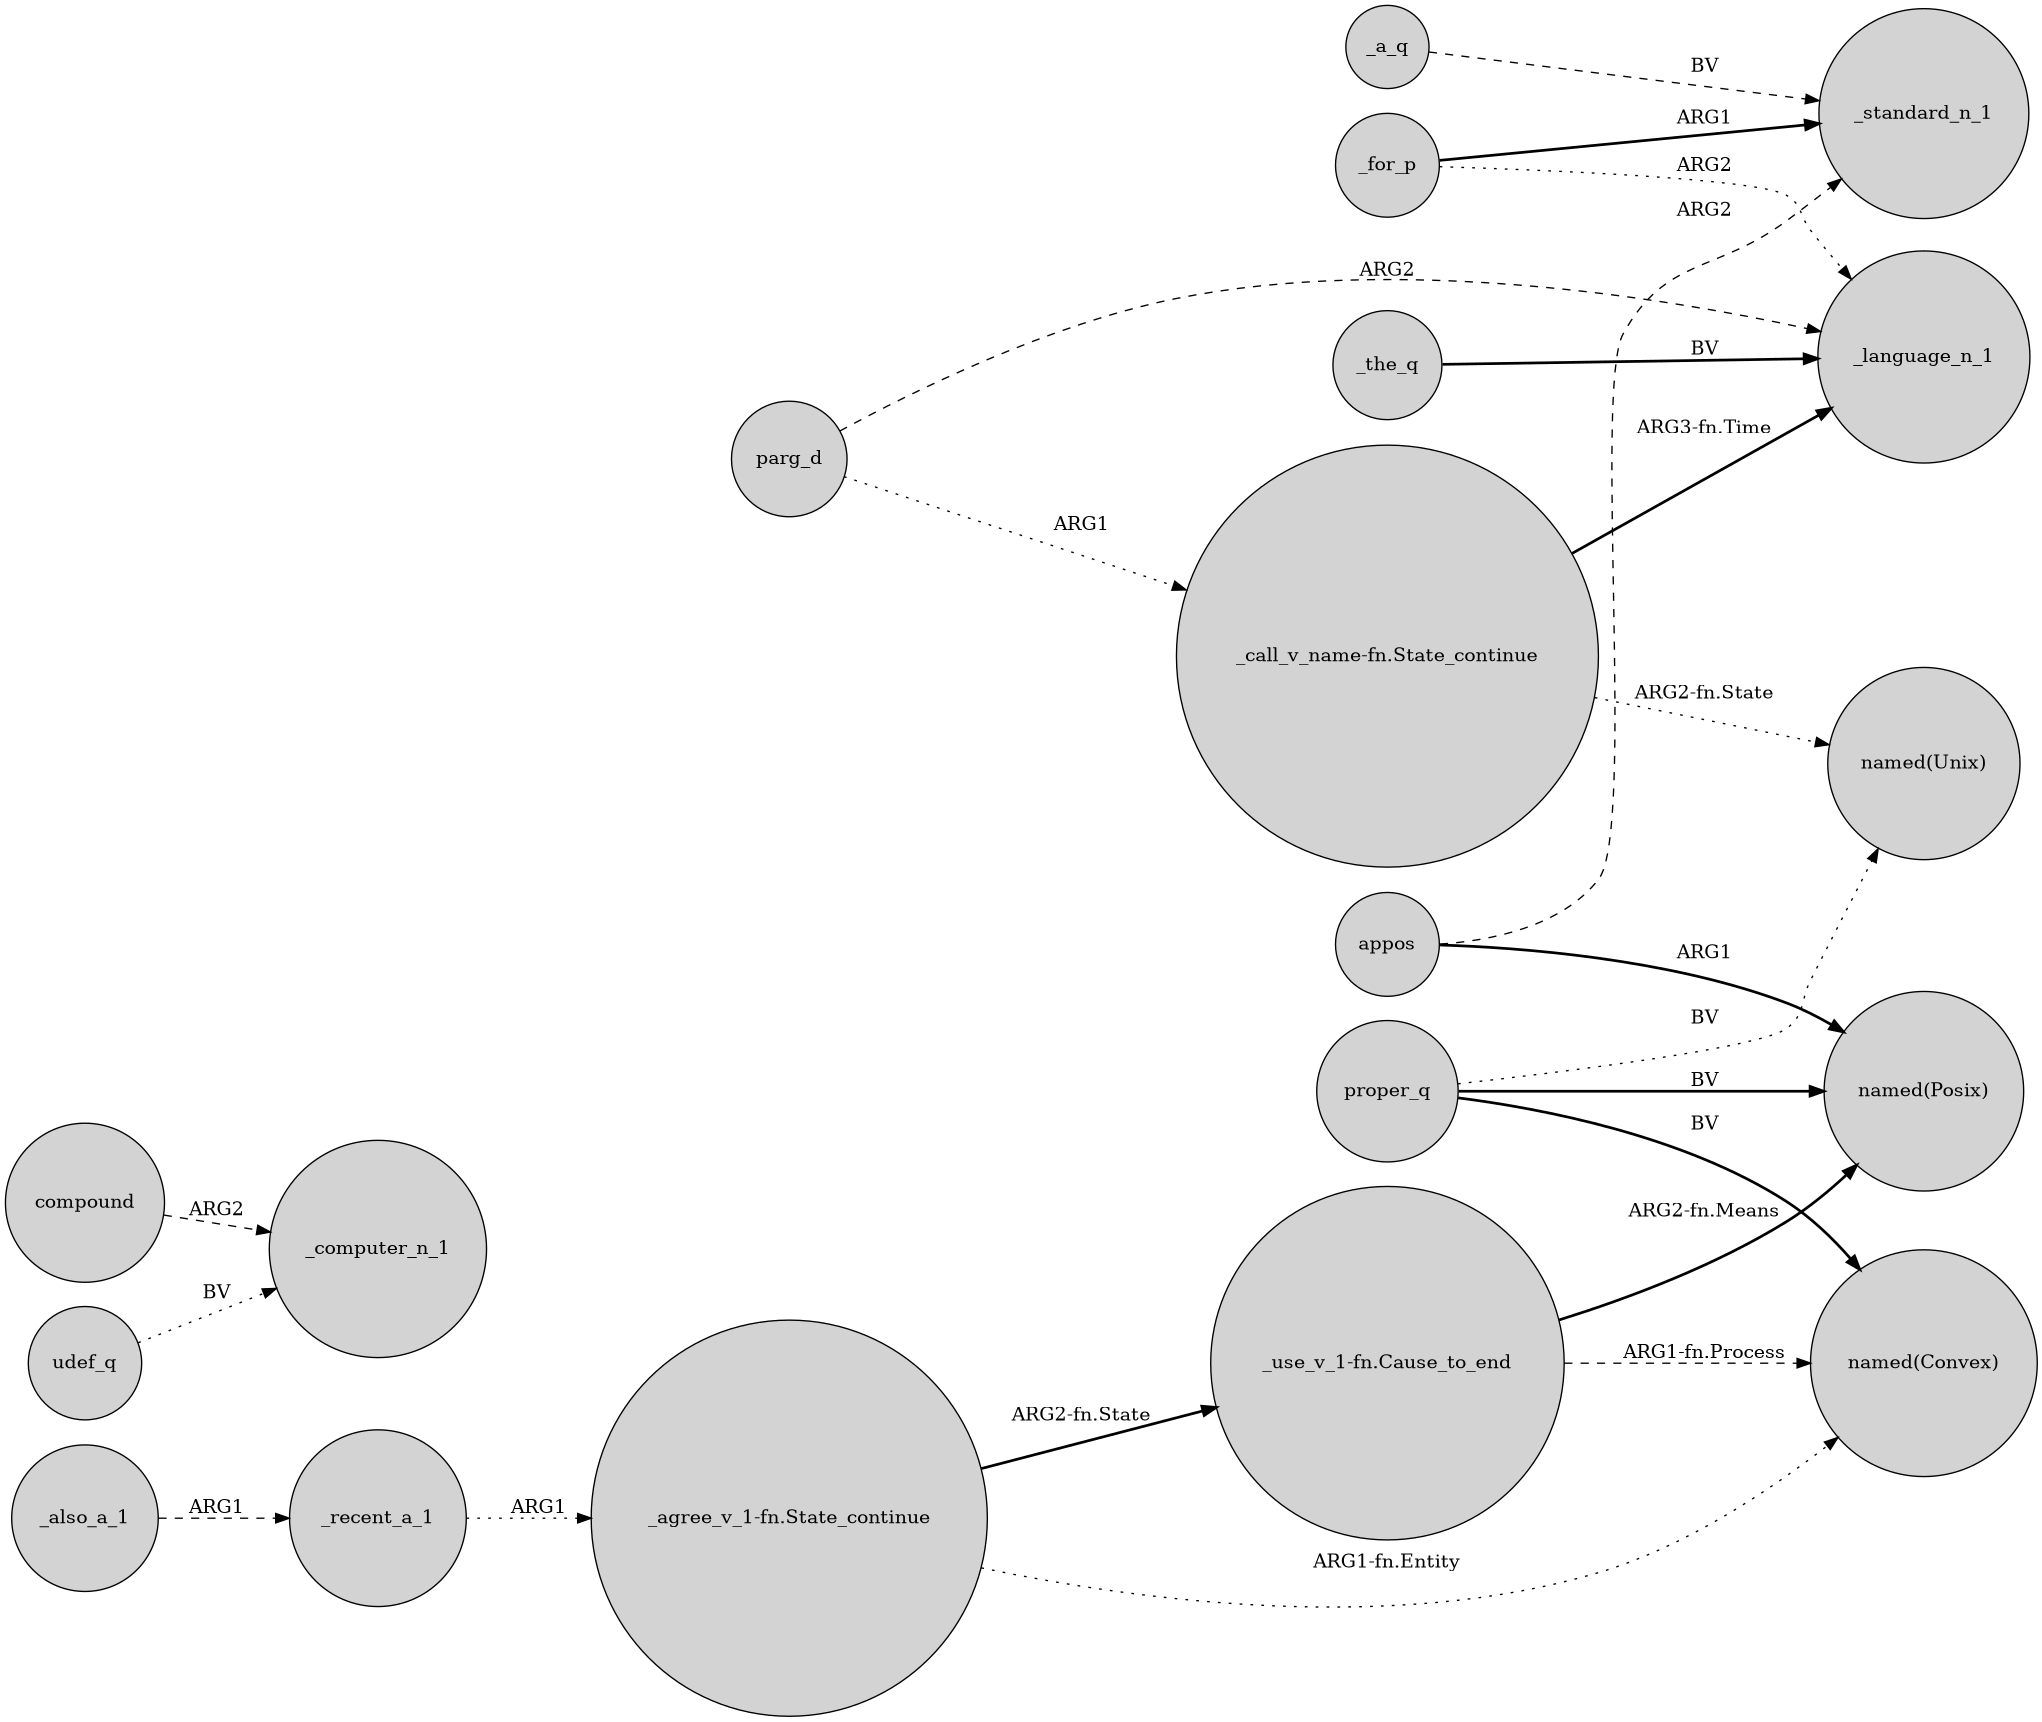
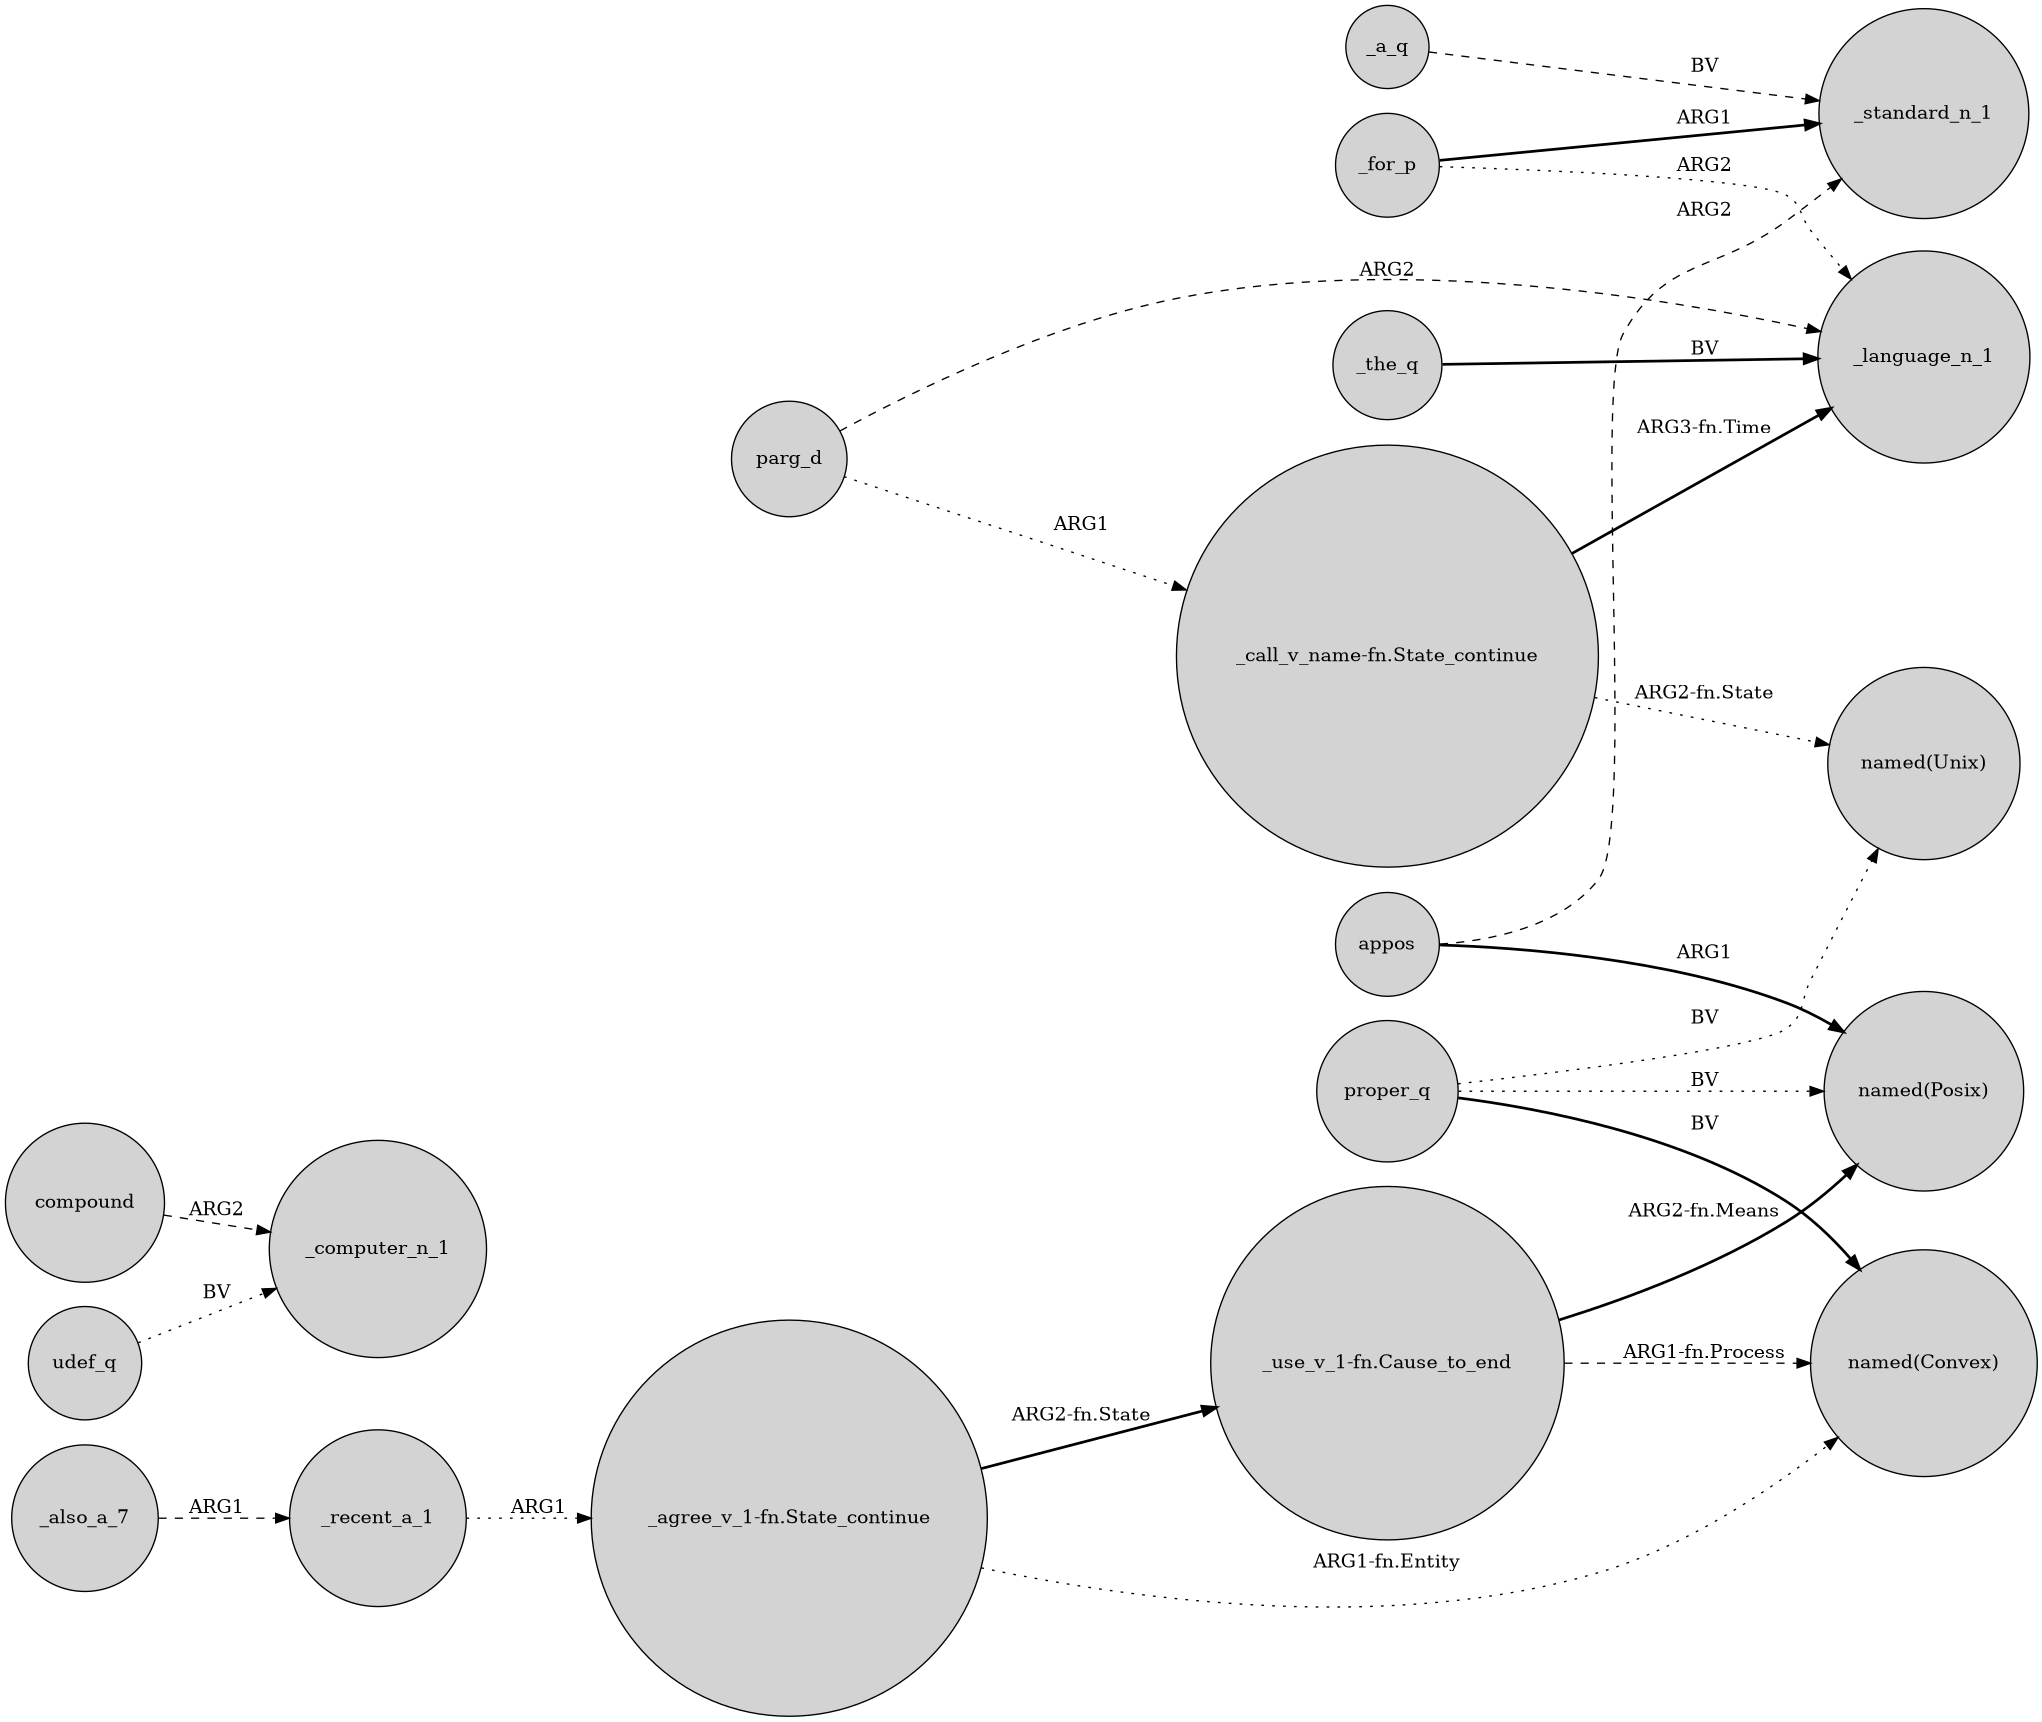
  digraph {
    rankdir=LR
    node [shape=circle style=filled]
    edge [style=bold]
    "_call_v_name-fn.State_continue"
    "named(Unix)"
    _language_n_1
    parg_d
    _for_p
    _standard_n_1
    appos
    "named(Posix)"
    compound
    _computer_n_1
    "_agree_v_1-fn.State_continue"
    "_use_v_1-fn.Cause_to_end"
    "named(Convex)"
    proper_q
-   _also_a_1
+   _also_a_1 [label=_also_a_7]
    _recent_a_1
    _a_q
    _the_q
    udef_q
    "_call_v_name-fn.State_continue" -> "named(Unix)" [label="ARG2-fn.State" style=dotted]
    "_call_v_name-fn.State_continue" -> _language_n_1 [label="ARG3-fn.Time"]
    parg_d -> "_call_v_name-fn.State_continue" [label=ARG1 style=dotted]
    parg_d -> _language_n_1 [label=ARG2 style=dashed]
    _for_p -> _language_n_1 [label=ARG2 style=dotted]
    _for_p -> _standard_n_1 [label=ARG1]
    appos -> _standard_n_1 [label=ARG2 style=dashed]
    appos -> "named(Posix)" [label=ARG1]
    compound -> _computer_n_1 [label=ARG2 style=dashed]
    "_agree_v_1-fn.State_continue" -> "_use_v_1-fn.Cause_to_end" [label="ARG2-fn.State"]
    "_agree_v_1-fn.State_continue" -> "named(Convex)" [label="ARG1-fn.Entity" style=dotted]
    "_use_v_1-fn.Cause_to_end" -> "named(Posix)" [label="ARG2-fn.Means"]
    "_use_v_1-fn.Cause_to_end" -> "named(Convex)" [label="ARG1-fn.Process" style=dashed]
    proper_q -> "named(Unix)" [label=BV style=dotted]
-   proper_q -> "named(Posix)" [label=BV]
+   proper_q -> "named(Posix)" [label=BV style=dotted]
    proper_q -> "named(Convex)" [label=BV]
    _also_a_1 -> _recent_a_1 [label=ARG1 style=dashed]
    _recent_a_1 -> "_agree_v_1-fn.State_continue" [label=ARG1 style=dotted]
    _a_q -> _standard_n_1 [label=BV style=dashed]
    _the_q -> _language_n_1 [label=BV]
    udef_q -> _computer_n_1 [label=BV style=dotted]
  }
